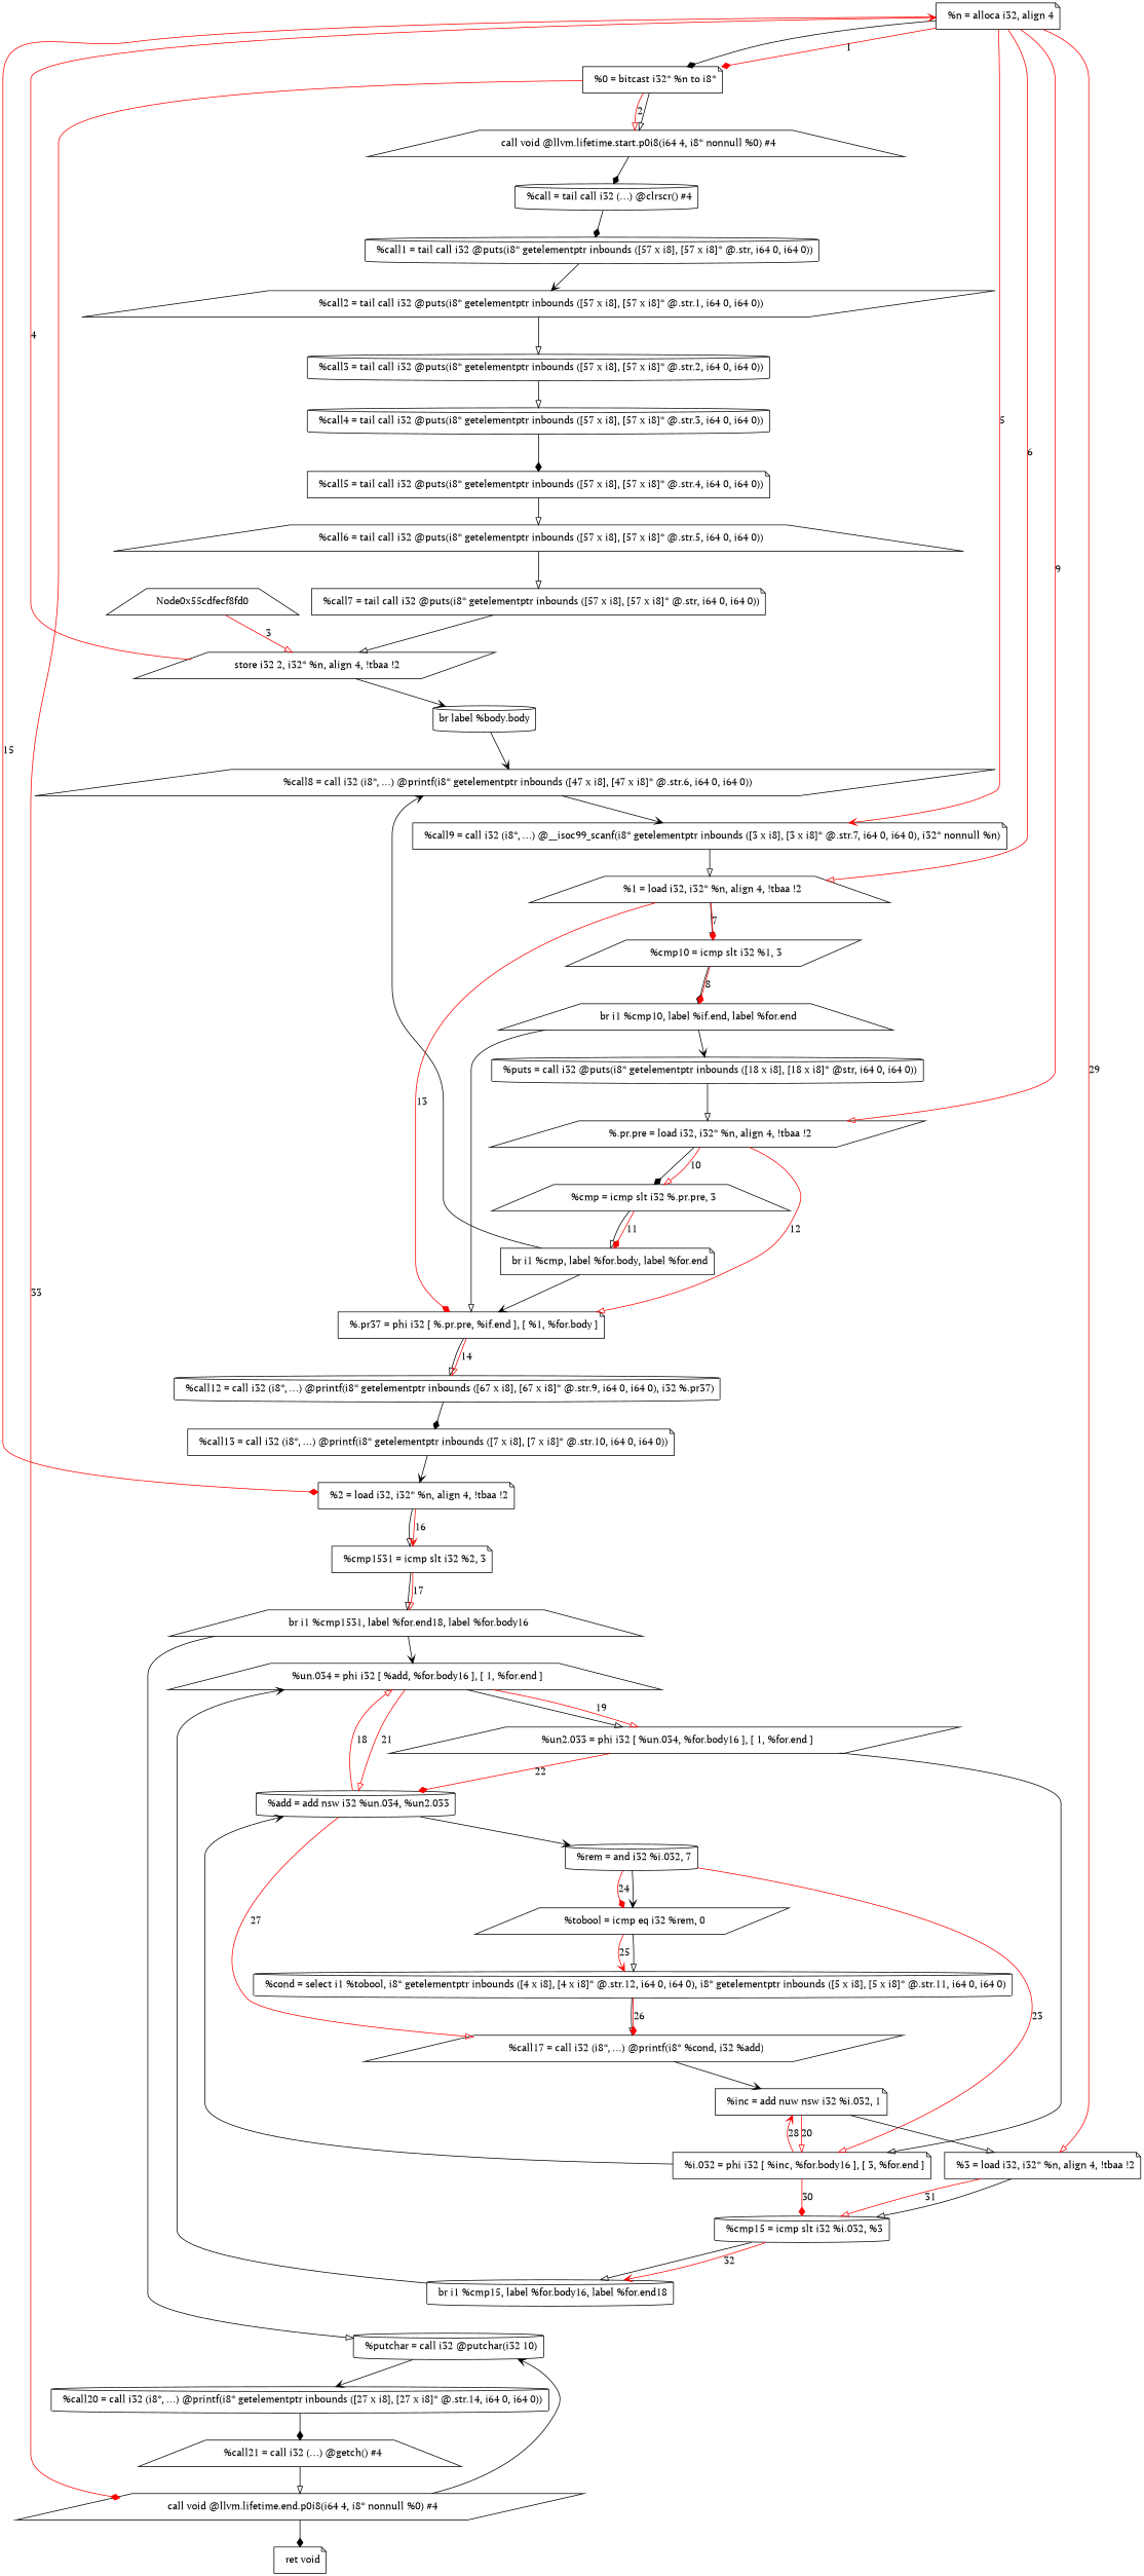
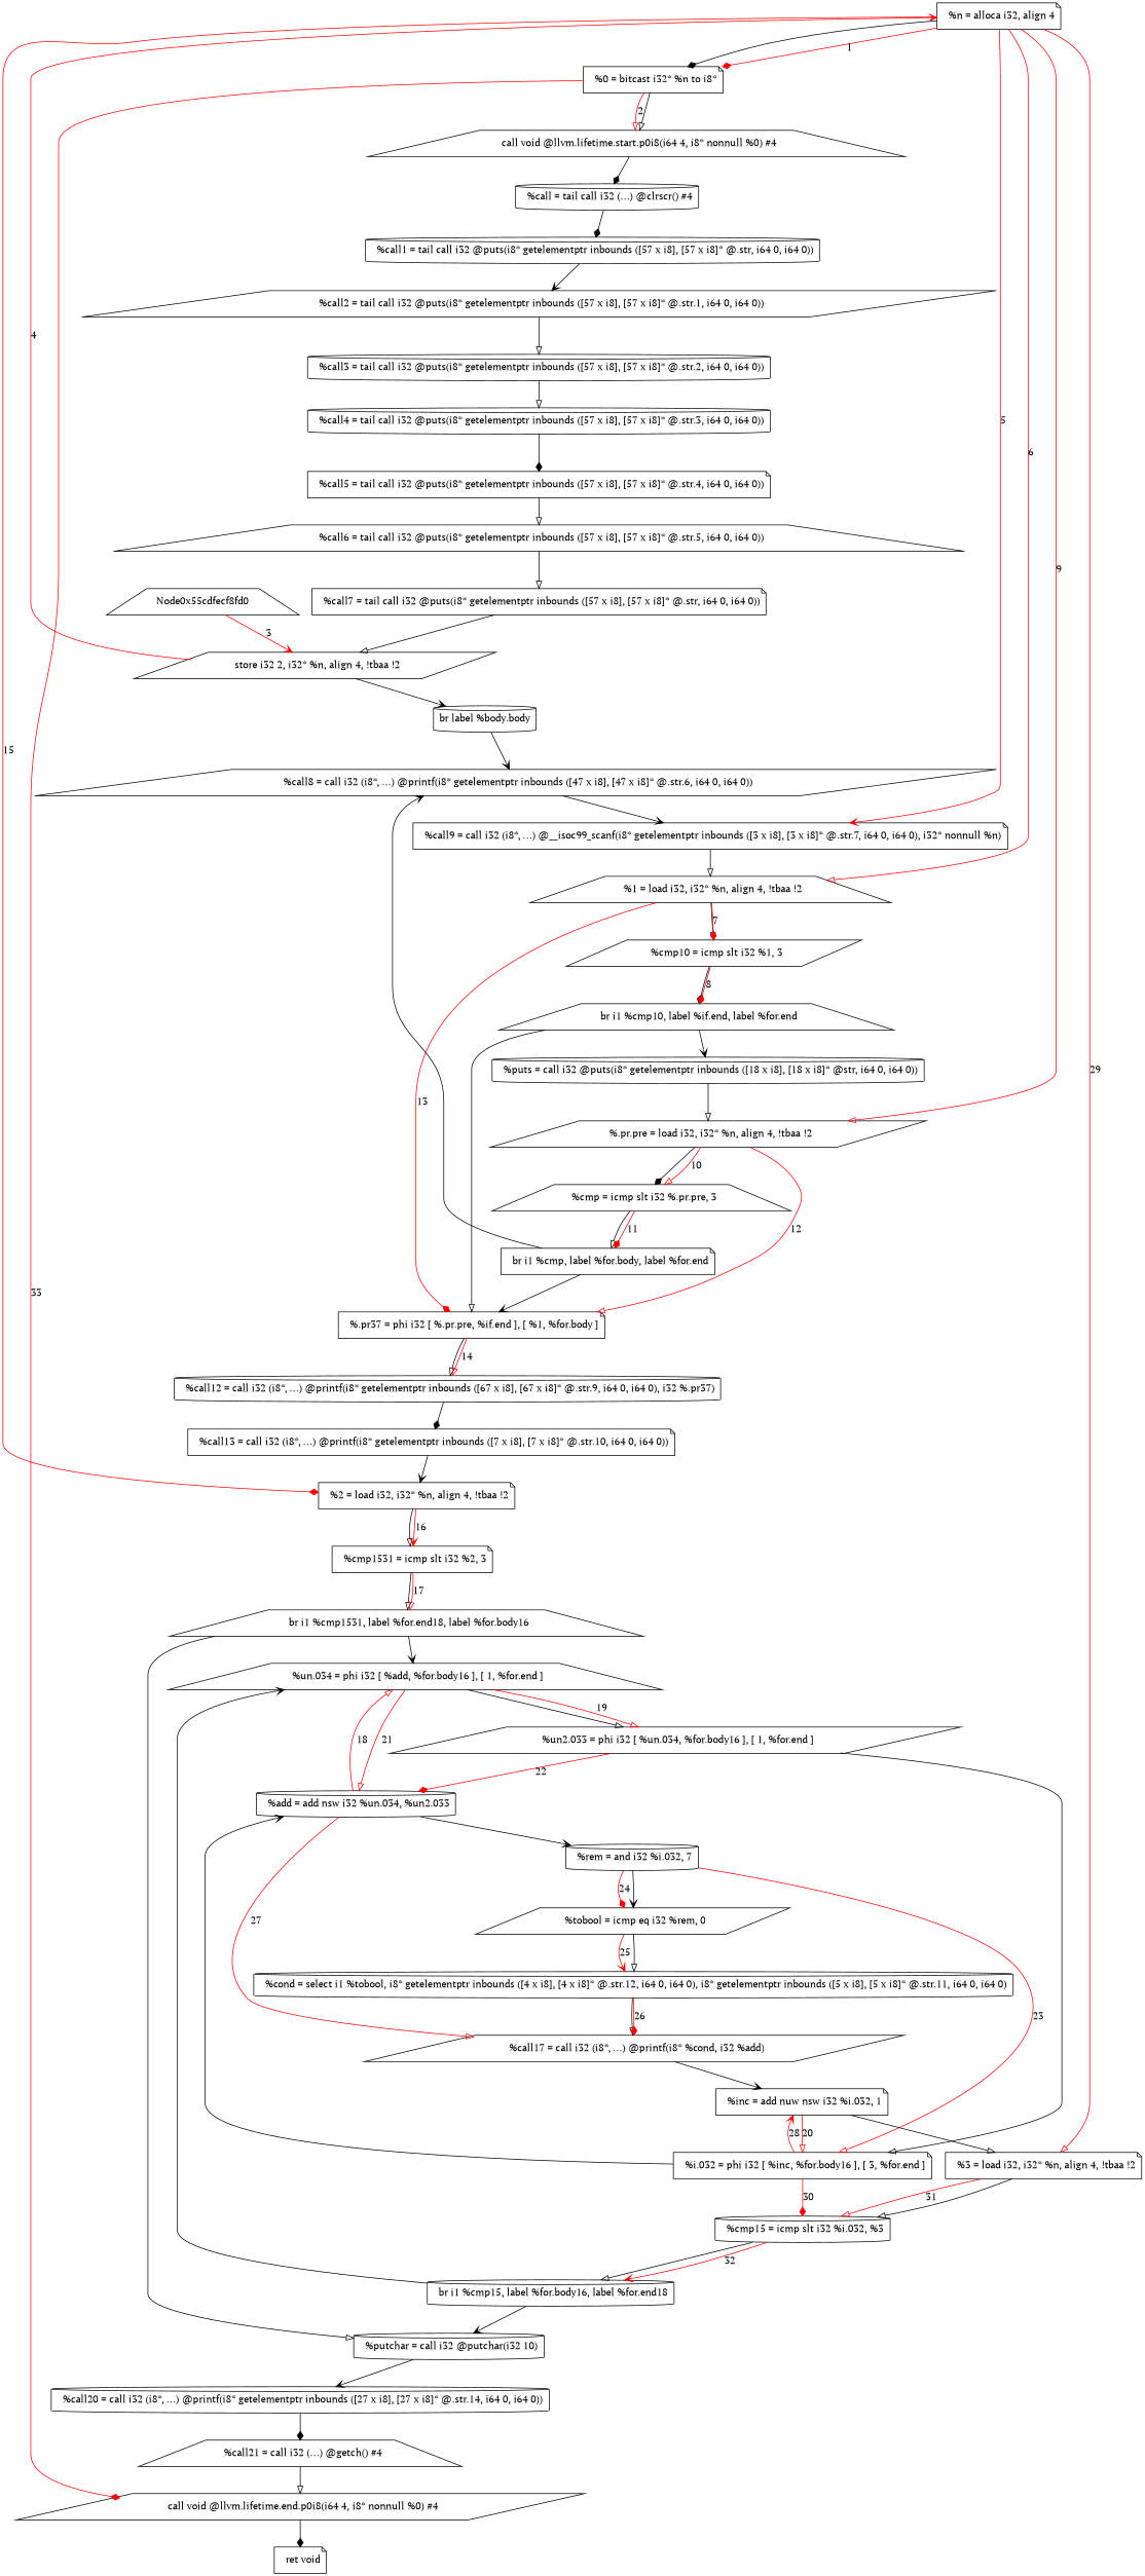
  digraph {
    fontname="PT Serif"
    node [fontname="PT Serif" shape=note]
    edge [arrowhead=onormal fontname="PT Serif"]
    n1 [label="  %n = alloca i32, align 4"]
    n2 [label="  %0 = bitcast i32* %n to i8*"]
    n3 [label="  %call9 = call i32 (i8*, ...) @__isoc99_scanf(i8* getelementptr inbounds ([3 x i8], [3 x i8]* @.str.7, i64 0, i64 0), i32* nonnull %n)"]
    n4 [label="  %1 = load i32, i32* %n, align 4, !tbaa !2" shape=trapezium]
    n5 [label="  %.pr.pre = load i32, i32* %n, align 4, !tbaa !2" shape=parallelogram]
    n6 [label="  %2 = load i32, i32* %n, align 4, !tbaa !2"]
    n7 [label="  %3 = load i32, i32* %n, align 4, !tbaa !2"]
    n8 [label="  call void @llvm.lifetime.start.p0i8(i64 4, i8* nonnull %0) #4" shape=trapezium]
    n9 [label="  call void @llvm.lifetime.end.p0i8(i64 4, i8* nonnull %0) #4" shape=parallelogram]
    n10 [label="  %cmp10 = icmp slt i32 %1, 3" shape=parallelogram]
    n11 [label="  %.pr37 = phi i32 [ %.pr.pre, %if.end ], [ %1, %for.body ]"]
    n12 [label="  %cmp = icmp slt i32 %.pr.pre, 3" shape=trapezium]
    n13 [label="  %cmp1531 = icmp slt i32 %2, 3"]
    n14 [label="  %cmp15 = icmp slt i32 %i.032, %3" shape=cylinder]
    n15 [label="  %call = tail call i32 (...) @clrscr() #4" shape=cylinder]
    n16 [label="  ret void"]
    n17 [label="  %call1 = tail call i32 @puts(i8* getelementptr inbounds ([57 x i8], [57 x i8]* @.str, i64 0, i64 0))" shape=cylinder]
    n18 [label="  %call2 = tail call i32 @puts(i8* getelementptr inbounds ([57 x i8], [57 x i8]* @.str.1, i64 0, i64 0))" shape=parallelogram]
    n19 [label="  %call3 = tail call i32 @puts(i8* getelementptr inbounds ([57 x i8], [57 x i8]* @.str.2, i64 0, i64 0))" shape=cylinder]
    n20 [label="  %call4 = tail call i32 @puts(i8* getelementptr inbounds ([57 x i8], [57 x i8]* @.str.3, i64 0, i64 0))" shape=cylinder]
    n21 [label="  %call5 = tail call i32 @puts(i8* getelementptr inbounds ([57 x i8], [57 x i8]* @.str.4, i64 0, i64 0))"]
    n22 [label="  %call6 = tail call i32 @puts(i8* getelementptr inbounds ([57 x i8], [57 x i8]* @.str.5, i64 0, i64 0))" shape=trapezium]
    n23 [label="  %call7 = tail call i32 @puts(i8* getelementptr inbounds ([57 x i8], [57 x i8]* @.str, i64 0, i64 0))"]
    n24 [label="  store i32 2, i32* %n, align 4, !tbaa !2" shape=parallelogram]
    n25 [label="br label %body.body" shape=cylinder]
    n26 [label="  %call8 = call i32 (i8*, ...) @printf(i8* getelementptr inbounds ([47 x i8], [47 x i8]* @.str.6, i64 0, i64 0))" shape=parallelogram]
    n27 [label="  br i1 %cmp10, label %if.end, label %for.end" shape=trapezium]
    n28 [label="  %call12 = call i32 (i8*, ...) @printf(i8* getelementptr inbounds ([67 x i8], [67 x i8]* @.str.9, i64 0, i64 0), i32 %.pr37)" shape=cylinder]
    n29 [label="  %puts = call i32 @puts(i8* getelementptr inbounds ([18 x i8], [18 x i8]* @str, i64 0, i64 0))" shape=cylinder]
    n30 [label="  br i1 %cmp, label %for.body, label %for.end"]
    n31 [label="  %call13 = call i32 (i8*, ...) @printf(i8* getelementptr inbounds ([7 x i8], [7 x i8]* @.str.10, i64 0, i64 0))"]
    n32 [label="  br i1 %cmp1531, label %for.end18, label %for.body16" shape=trapezium]
    n33 [label="  %un.034 = phi i32 [ %add, %for.body16 ], [ 1, %for.end ]" shape=trapezium]
    n34 [label="  %putchar = call i32 @putchar(i32 10)" shape=cylinder]
    n35 [label="  %un2.033 = phi i32 [ %un.034, %for.body16 ], [ 1, %for.end ]" shape=parallelogram]
    n36 [label="  %add = add nsw i32 %un.034, %un2.033" shape=cylinder]
    n37 [label="  %call20 = call i32 (i8*, ...) @printf(i8* getelementptr inbounds ([27 x i8], [27 x i8]* @.str.14, i64 0, i64 0))" shape=cylinder]
    n38 [label="  %i.032 = phi i32 [ %inc, %for.body16 ], [ 3, %for.end ]"]
    n39 [label="  %rem = and i32 %i.032, 7" shape=cylinder]
    n40 [label="  %call17 = call i32 (i8*, ...) @printf(i8* %cond, i32 %add)" shape=parallelogram]
    n41 [label="  %inc = add nuw nsw i32 %i.032, 1"]
    n42 [label="  %tobool = icmp eq i32 %rem, 0" shape=parallelogram]
    n43 [label="  br i1 %cmp15, label %for.body16, label %for.end18" shape=cylinder]
    n44 [label="  %cond = select i1 %tobool, i8* getelementptr inbounds ([4 x i8], [4 x i8]* @.str.12, i64 0, i64 0), i8* getelementptr inbounds ([5 x i8], [5 x i8]* @.str.11, i64 0, i64 0)" shape=cylinder]
    n45 [label="  %call21 = call i32 (...) @getch() #4" shape=trapezium]
    Node0x55cdfecf8fd0 [shape=trapezium]
    n1 -> n2 [arrowhead=diamond]
    n1 -> n2 [arrowhead=diamond color=red label=1]
    n1 -> n3 [arrowhead=vee color=red label=5]
    n1 -> n4 [color=red label=6]
    n1 -> n5 [color=red label=9]
    n1 -> n6 [arrowhead=diamond color=red label=15]
    n1 -> n7 [color=red label=29]
    n2 -> n8
    n2 -> n8 [color=red label=2]
    n2 -> n9 [arrowhead=diamond color=red label=33]
    n3 -> n4
    n4 -> n10
    n4 -> n10 [arrowhead=diamond color=red label=7]
    n4 -> n11 [arrowhead=diamond color=red label=13]
    n5 -> n11 [color=red label=12]
    n5 -> n12 [arrowhead=diamond]
    n5 -> n12 [color=red label=10]
    n6 -> n13
    n6 -> n13 [arrowhead=vee color=red label=16]
    n7 -> n14
    n7 -> n14 [color=red label=31]
    n8 -> n15 [arrowhead=diamond]
    n9 -> n16 [arrowhead=diamond]
    n10 -> n27 [arrowhead=diamond]
    n10 -> n27 [arrowhead=diamond color=red label=8]
    n11 -> n28
    n11 -> n28 [color=red label=14]
    n12 -> n30
    n12 -> n30 [arrowhead=diamond color=red label=11]
    n13 -> n32
    n13 -> n32 [color=red label=17]
    n14 -> n43
    n14 -> n43 [arrowhead=vee color=red label=32]
    n15 -> n17 [arrowhead=diamond]
    n17 -> n18 [arrowhead=vee]
    n18 -> n19
    n19 -> n20
    n20 -> n21 [arrowhead=diamond]
    n21 -> n22
    n22 -> n23
    n23 -> n24
    n24 -> n1 [arrowhead=vee color=red label=4]
    n24 -> n25 [arrowhead=vee]
    n25 -> n26 [arrowhead=vee]
    n26 -> n3 [arrowhead=vee]
    n27 -> n11
    n27 -> n29 [arrowhead=vee]
    n28 -> n31 [arrowhead=diamond]
    n29 -> n5
    n30 -> n11 [arrowhead=vee]
    n30 -> n26 [arrowhead=vee]
    n31 -> n6 [arrowhead=vee]
    n32 -> n33 [arrowhead=vee]
    n32 -> n34
    n33 -> n35
    n33 -> n35 [color=red label=19]
    n33 -> n36 [color=red label=21]
    n34 -> n37 [arrowhead=vee]
    n35 -> n36 [arrowhead=diamond color=red label=22]
    n35 -> n38
    n36 -> n33 [color=red label=18]
    n36 -> n39 [arrowhead=vee]
    n36 -> n40 [color=red label=27]
    n37 -> n45 [arrowhead=diamond]
    n38 -> n14 [arrowhead=diamond color=red label=30]
    n38 -> n36 [arrowhead=vee]
    n38 -> n41 [arrowhead=vee color=red label=28]
    n39 -> n38 [color=red label=23]
    n39 -> n42 [arrowhead=vee]
    n39 -> n42 [arrowhead=diamond color=red label=24]
    n40 -> n41 [arrowhead=vee]
    n41 -> n7
    n41 -> n38 [color=red label=20]
    n42 -> n44
    n42 -> n44 [arrowhead=vee color=red label=25]
    n43 -> n33 [arrowhead=vee]
-   n9 -> n34 [arrowhead=vee]
+   n43 -> n34 [arrowhead=vee]
    n44 -> n40
    n44 -> n40 [arrowhead=diamond color=red label=26]
    n45 -> n9
-   Node0x55cdfecf8fd0 -> n24 [color=red label=3]
+   Node0x55cdfecf8fd0 -> n24 [arrowhead=vee color=red label=3]
  }
